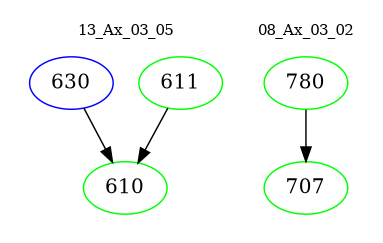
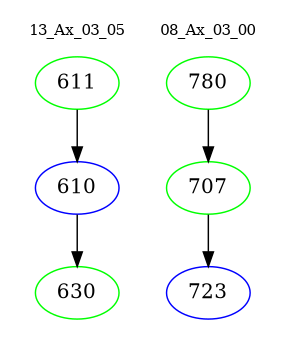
  digraph {
    node [color=green]
    edge [color=black]
    n1 [label=611]
-   n2 [label=610]
-   n3 [color=blue label=630]
+   n2 [color=blue label=610]
+   n3 [label=630]
    n4 [label=780]
    n5 [label=707]
+   n6 [color=blue label=723]
    subgraph cluster_1 {
      color=white
      fontsize=10
      label="13_Ax_03_05"
      n1
      n2
      n3
    }
    subgraph cluster_2 {
      color=white
      fontsize=10
-     label="08_Ax_03_02"
+     label="08_Ax_03_00"
      n4
      n5
+     n6
    }
    n1 -> n2
-   n3 -> n2
+   n2 -> n3
    n4 -> n5
+   n5 -> n6
  }
